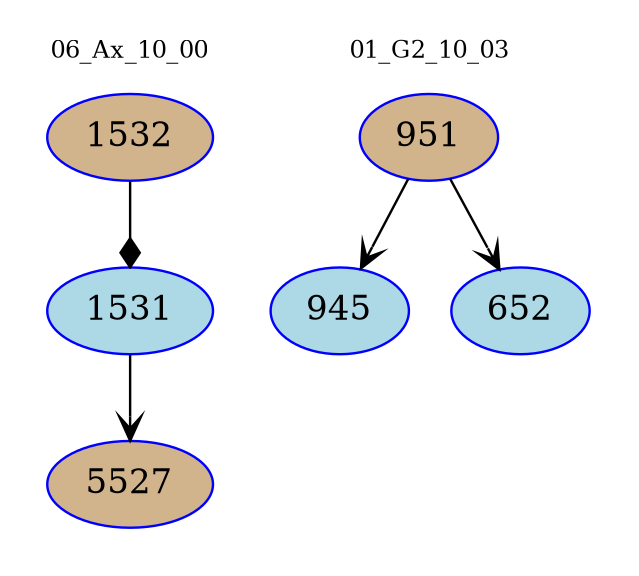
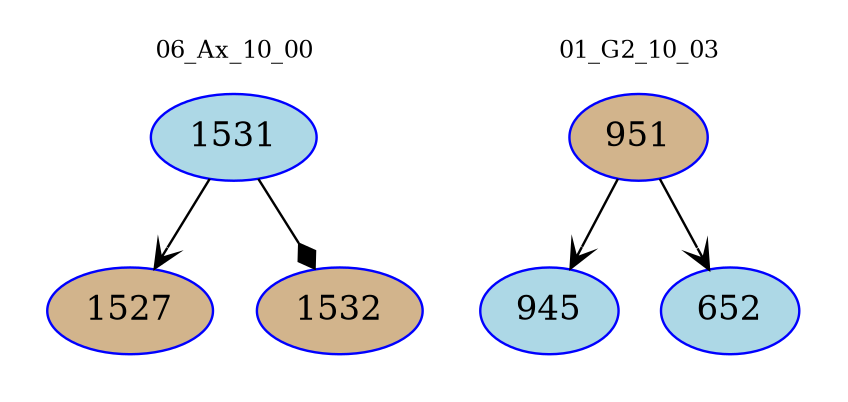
  digraph {
    node [color=blue fillcolor=lightblue style=filled]
    edge [arrowhead=vee color=black]
    n1 [label=1531]
-   n2 [fillcolor=tan label=5527]
+   n2 [fillcolor=tan label=1527]
    n3 [fillcolor=tan label=1532]
    n4 [fillcolor=tan label=951]
    n5 [label=945]
    n6 [label=652]
    subgraph cluster_1 {
      color=white
      fontsize=10
      label="06_Ax_10_00"
      n1
      n2
      n3
    }
    subgraph cluster_2 {
      color=white
      fontsize=10
      label="01_G2_10_03"
      n4
      n5
      n6
    }
    n1 -> n2
-   n3 -> n1 [arrowhead=diamond]
+   n1 -> n3 [arrowhead=diamond]
    n4 -> n5
    n4 -> n6
  }
